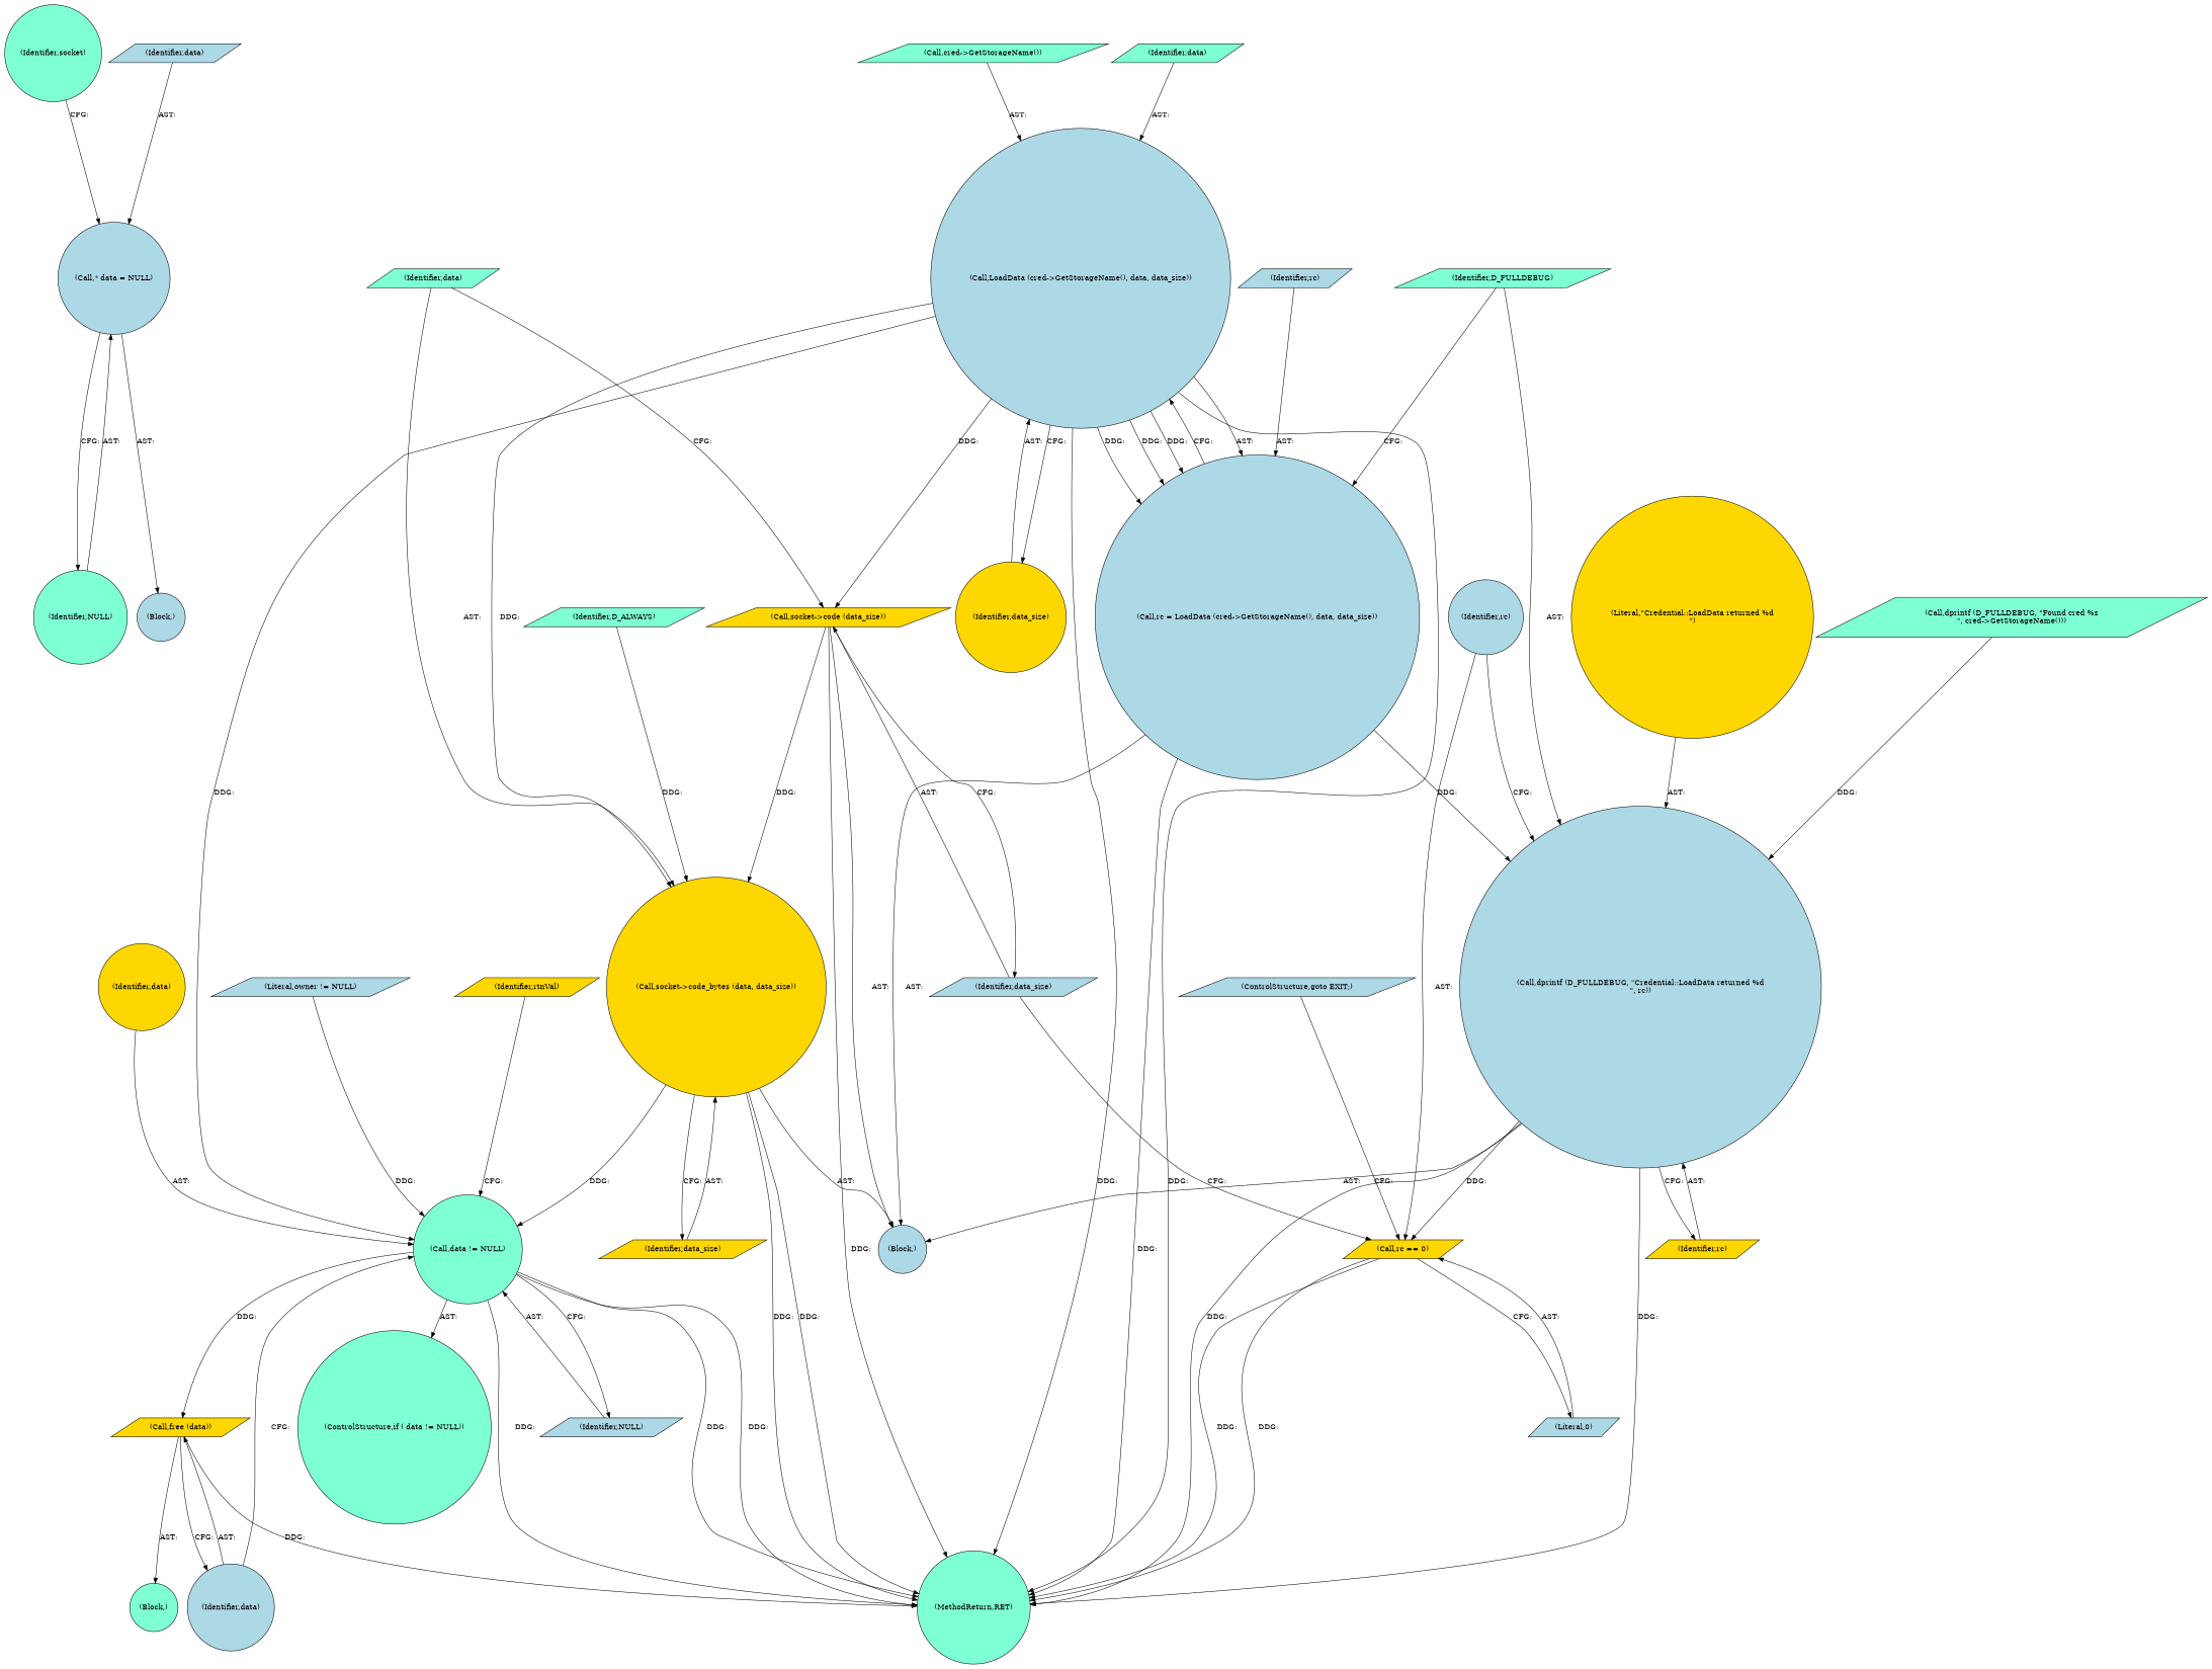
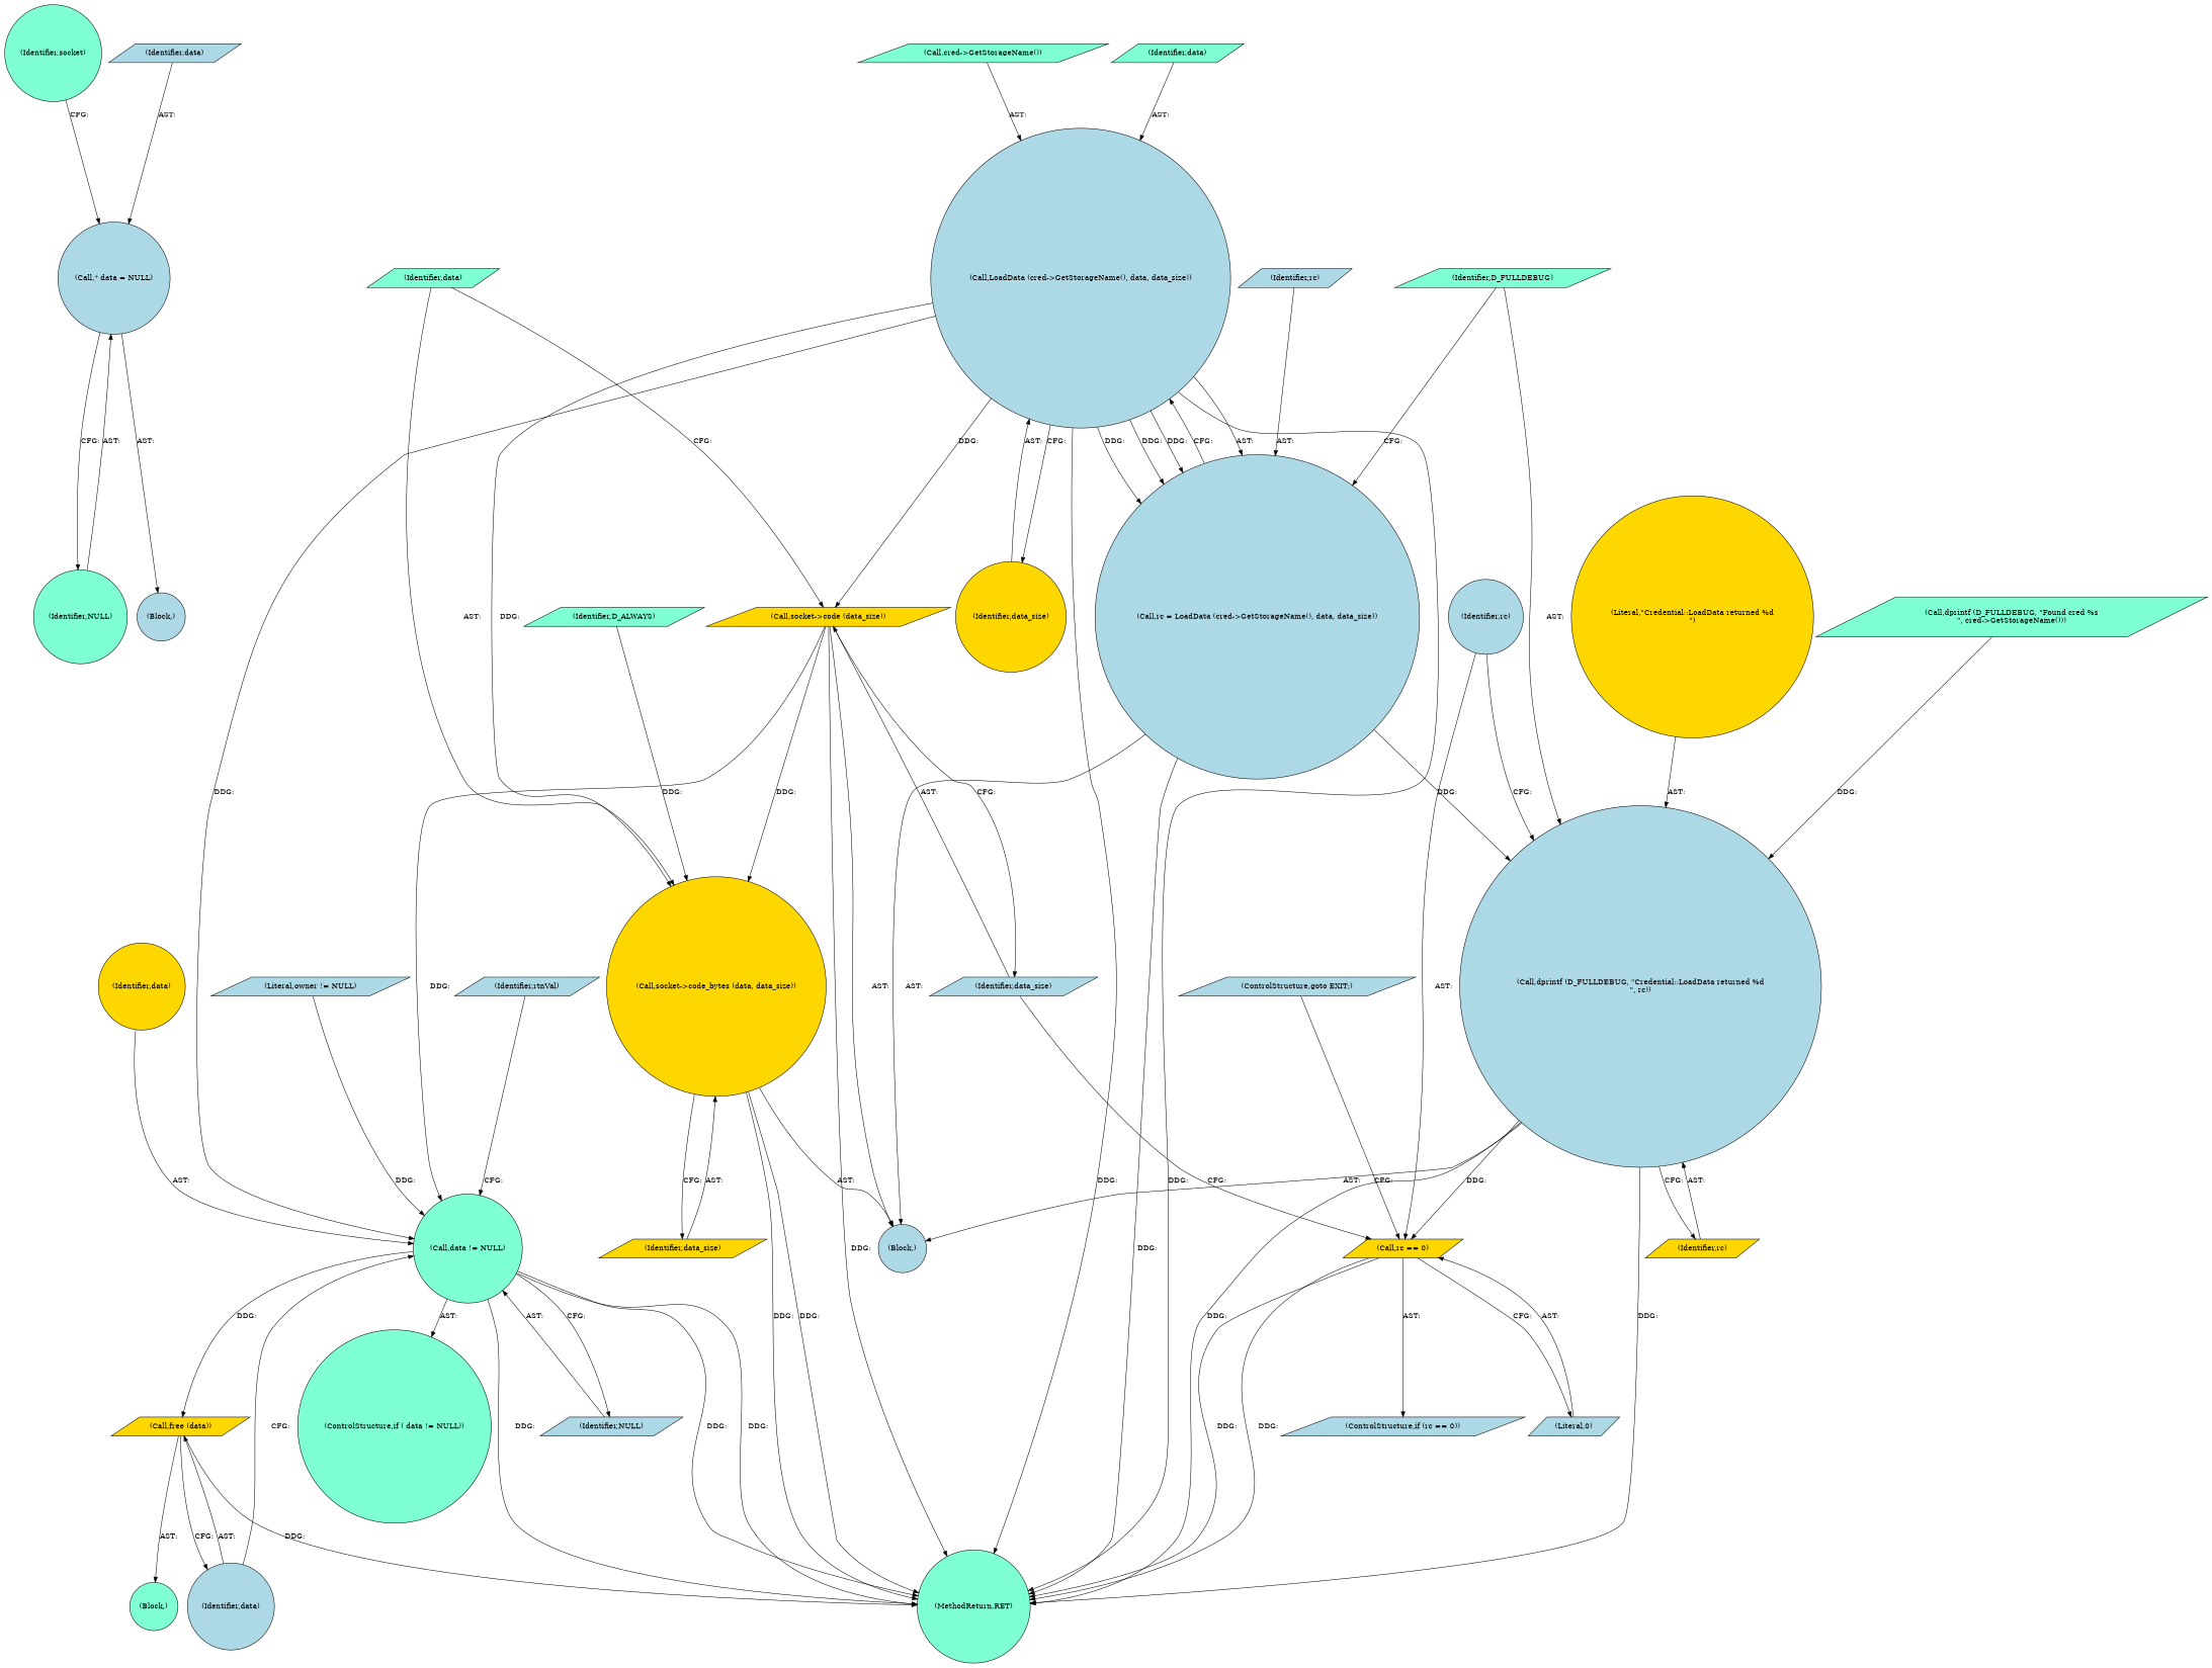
  digraph {
    node [fillcolor=lightblue shape=parallelogram style=filled]
    n1 [label="(Call,* data = NULL)" shape=circle]
    n2 [fillcolor=aquamarine label="(Identifier,NULL)" shape=circle]
    n3 [label="(Block,)" shape=circle]
    n4 [label="(Call,LoadData (cred->GetStorageName(), data, data_size))" shape=circle]
    n5 [fillcolor=aquamarine label="(Call,data != NULL)" shape=circle]
    n6 [label="(Call,rc = LoadData (cred->GetStorageName(), data, data_size))" shape=circle]
    n7 [fillcolor=gold label="(Call,socket->code (data_size))"]
    n8 [fillcolor=gold label="(Call,socket->code_bytes (data, data_size))" shape=circle]
    n9 [fillcolor=aquamarine label="(MethodReturn,RET)" shape=circle]
    n10 [fillcolor=gold label="(Identifier,data_size)" shape=circle]
    n11 [fillcolor=gold label="(Call,free (data))"]
    n12 [label="(Identifier,NULL)"]
    n13 [fillcolor=aquamarine label="(ControlStructure,if ( data != NULL))" shape=circle]
    n14 [label="(Call,dprintf (D_FULLDEBUG, \"Credential::LoadData returned %d\n\", rc))" shape=circle]
    n15 [label="(Block,)" shape=circle]
    n16 [label="(Identifier,data_size)"]
    n17 [fillcolor=gold label="(Identifier,data_size)"]
    n18 [fillcolor=gold label="(Call,rc == 0)"]
    n19 [fillcolor=gold label="(Identifier,rc)"]
    n20 [label="(Literal,0)"]
+   n21 [label="(ControlStructure,if (rc == 0))"]
    n22 [label="(Identifier,data)" shape=circle]
    n23 [fillcolor=aquamarine label="(Block,)" shape=circle]
    n24 [label="(ControlStructure,goto EXIT;)"]
    n25 [fillcolor=aquamarine label="(Identifier,D_ALWAYS)"]
    n26 [fillcolor=gold label="(Identifier,data)" shape=circle]
    n27 [label="(Identifier,rc)"]
    n28 [fillcolor=aquamarine label="(Identifier,socket)" shape=circle]
    n29 [label="(Identifier,data)"]
    n30 [fillcolor=aquamarine label="(Call,cred->GetStorageName())"]
    n31 [fillcolor=aquamarine label="(Identifier,D_FULLDEBUG)"]
    n32 [fillcolor=aquamarine label="(Identifier,data)"]
    n33 [fillcolor=gold label="(Literal,\"Credential::LoadData returned %d\n\")" shape=circle]
    n34 [fillcolor=aquamarine label="(Identifier,data)"]
    n35 [label="(Literal,owner != NULL)"]
-   n36 [fillcolor=gold label="(Identifier,rtnVal)"]
+   n36 [label="(Identifier,rtnVal)"]
    n37 [label="(Identifier,rc)" shape=circle]
    n38 [fillcolor=aquamarine label="(Call,dprintf (D_FULLDEBUG, \"Found cred %s\n\", cred->GetStorageName()))"]
    n1 -> n2 [label="CFG: "]
    n1 -> n3 [label="AST: "]
    n2 -> n1 [label="AST: "]
    n4 -> n5 [label="DDG: "]
    n4 -> n6 [label="AST: "]
    n4 -> n6 [label="DDG: "]
    n4 -> n6 [label="DDG: "]
    n4 -> n6 [label="DDG: "]
    n4 -> n7 [label="DDG: "]
    n4 -> n8 [label="DDG: "]
    n4 -> n9 [label="DDG: "]
    n4 -> n9 [label="DDG: "]
    n4 -> n10 [label="CFG: "]
    n5 -> n9 [label="DDG: "]
    n5 -> n9 [label="DDG: "]
    n5 -> n9 [label="DDG: "]
    n5 -> n11 [label="DDG: "]
    n5 -> n12 [label="CFG: "]
    n5 -> n13 [label="AST: "]
    n6 -> n4 [label="CFG: "]
    n6 -> n9 [label="DDG: "]
    n6 -> n14 [label="DDG: "]
    n6 -> n15 [label="AST: "]
    n7 -> n8 [label="DDG: "]
    n7 -> n9 [label="DDG: "]
    n7 -> n15 [label="AST: "]
    n7 -> n16 [label="CFG: "]
-   n8 -> n5 [label="DDG: "]
+   n7 -> n5 [label="DDG: "]
    n8 -> n9 [label="DDG: "]
    n8 -> n9 [label="DDG: "]
    n8 -> n15 [label="AST: "]
    n8 -> n17 [label="CFG: "]
    n10 -> n4 [label="AST: "]
    n11 -> n9 [label="DDG: "]
    n11 -> n22 [label="CFG: "]
    n11 -> n23 [label="AST: "]
    n12 -> n5 [label="AST: "]
    n14 -> n9 [label="DDG: "]
    n14 -> n9 [label="DDG: "]
    n14 -> n15 [label="AST: "]
    n14 -> n18 [label="DDG: "]
    n14 -> n19 [label="CFG: "]
    n16 -> n7 [label="AST: "]
    n16 -> n18 [label="CFG: "]
    n17 -> n8 [label="AST: "]
    n18 -> n9 [label="DDG: "]
    n18 -> n9 [label="DDG: "]
    n18 -> n20 [label="CFG: "]
+   n18 -> n21 [label="AST: "]
    n19 -> n14 [label="AST: "]
    n20 -> n18 [label="AST: "]
    n22 -> n5 [label="CFG: "]
    n22 -> n11 [label="AST: "]
    n24 -> n18 [label="CFG: "]
    n25 -> n8 [label="DDG: "]
    n26 -> n5 [label="AST: "]
    n27 -> n6 [label="AST: "]
    n28 -> n1 [label="CFG: "]
    n29 -> n1 [label="AST: "]
    n30 -> n4 [label="AST: "]
    n31 -> n6 [label="CFG: "]
    n31 -> n14 [label="AST: "]
    n32 -> n4 [label="AST: "]
    n33 -> n14 [label="AST: "]
    n34 -> n7 [label="CFG: "]
    n34 -> n8 [label="AST: "]
    n35 -> n5 [label="DDG: "]
    n36 -> n5 [label="CFG: "]
    n37 -> n14 [label="CFG: "]
    n37 -> n18 [label="AST: "]
    n38 -> n14 [label="DDG: "]
  }
